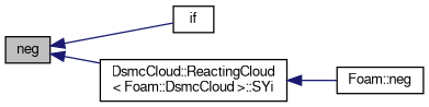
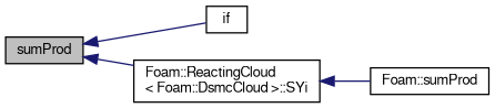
  digraph {
    rankdir=LR
    node [color=black fontname=FreeSans fontsize=10 shape=record]
    edge [color=midnightblue dir=back fontname=FreeSans fontsize=10 labelfontname=FreeSans labelfontsize=10 style=solid]
-   n1 [fillcolor=grey75 fontcolor=black height=0.2 label=neg style=filled width=0.4]
+   n1 [fillcolor=grey75 fontcolor=black height=0.2 label=sumProd style=filled width=0.4]
    n2 [height=0.2 label=if width=0.4]
-   n3 [height=0.2 label="DsmcCloud::ReactingCloud\l\< Foam::DsmcCloud \>::SYi" width=0.4]
-   n4 [height=0.2 label="Foam::neg" width=0.4]
+   n3 [height=0.2 label="Foam::ReactingCloud\l\< Foam::DsmcCloud \>::SYi" width=0.4]
+   n4 [height=0.2 label="Foam::sumProd" width=0.4]
    n1 -> n2
    n1 -> n3
    n3 -> n4
  }
